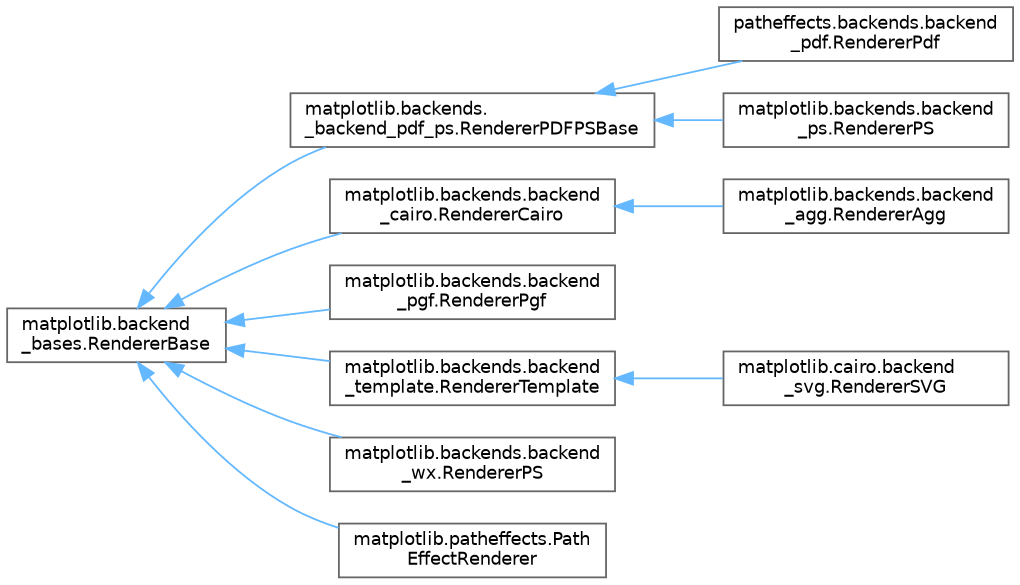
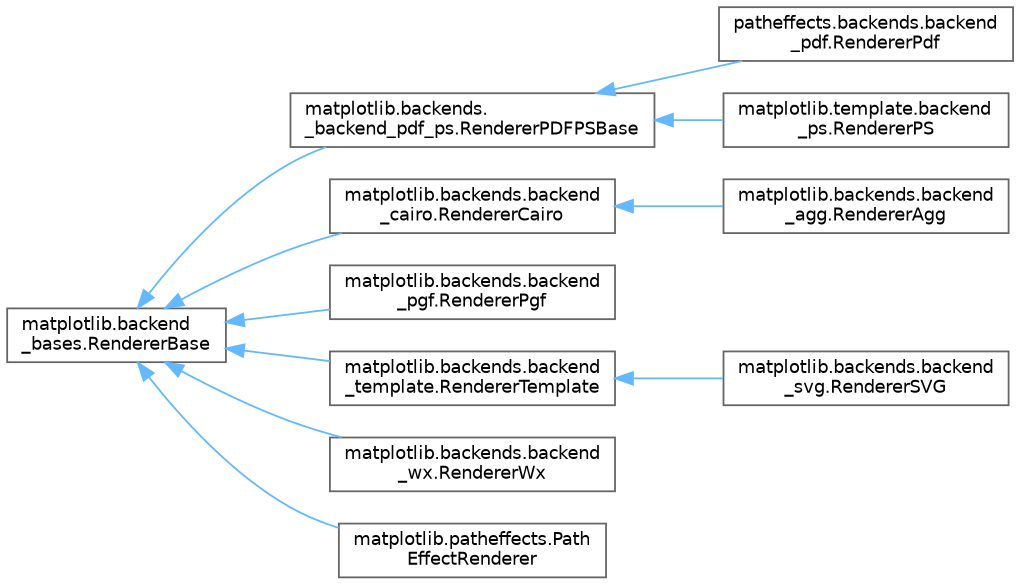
  digraph {
    rankdir=LR
    node [color=grey40 fillcolor=white fontname=Helvetica fontsize=10 shape=box style=filled]
    edge [color=steelblue1 dir=back fontname=Helvetica fontsize=10 labelfontname=Helvetica labelfontsize=10 style=solid]
    n1 [height=0.2 label="matplotlib.backend\l_bases.RendererBase" width=0.4]
    n2 [height=0.2 label="matplotlib.backends.\l_backend_pdf_ps.RendererPDFPSBase" width=0.4]
    n3 [height=0.2 label="matplotlib.backends.backend\l_cairo.RendererCairo" width=0.4]
    n4 [height=0.2 label="matplotlib.backends.backend\l_pgf.RendererPgf" width=0.4]
    n5 [height=0.2 label="matplotlib.backends.backend\l_template.RendererTemplate" width=0.4]
-   n6 [height=0.2 label="matplotlib.backends.backend\l_wx.RendererPS" width=0.4]
+   n6 [height=0.2 label="matplotlib.backends.backend\l_wx.RendererWx" width=0.4]
    n7 [height=0.2 label="matplotlib.patheffects.Path\lEffectRenderer" width=0.4]
    n8 [height=0.2 label="patheffects.backends.backend\l_pdf.RendererPdf" width=0.4]
-   n9 [height=0.2 label="matplotlib.backends.backend\l_ps.RendererPS" width=0.4]
+   n9 [height=0.2 label="matplotlib.template.backend\l_ps.RendererPS" width=0.4]
    n10 [height=0.2 label="matplotlib.backends.backend\l_agg.RendererAgg" width=0.4]
-   n11 [height=0.2 label="matplotlib.cairo.backend\l_svg.RendererSVG" width=0.4]
+   n11 [height=0.2 label="matplotlib.backends.backend\l_svg.RendererSVG" width=0.4]
    n1 -> n2
    n1 -> n3
    n1 -> n4
    n1 -> n5
    n1 -> n6
    n1 -> n7
    n2 -> n8
    n2 -> n9
    n3 -> n10
    n5 -> n11
  }
